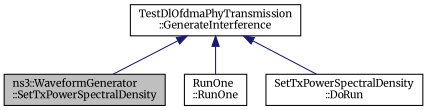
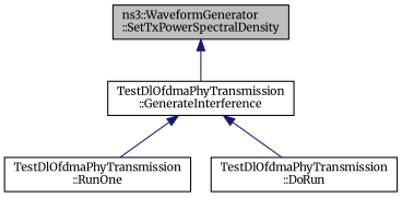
  digraph {
    fontname=Merriweather
    rankdir=TB
    node [color=black fillcolor=white fontname=Merriweather fontsize=10 shape=record style=filled]
    edge [color=midnightblue dir=back fontname=Merriweather fontsize=10 labelfontname=Helvetica labelfontsize=10 style=solid]
    n1 [fillcolor=grey75 fontcolor=black height=0.2 label="ns3::WaveformGenerator\l::SetTxPowerSpectralDensity" width=0.4]
    n2 [height=0.2 label="TestDlOfdmaPhyTransmission\l::GenerateInterference" width=0.4]
-   n3 [height=0.2 label="RunOne\l::RunOne" width=0.4]
-   n4 [height=0.2 label="SetTxPowerSpectralDensity\l::DoRun" width=0.4]
-   n2 -> n1
+   n3 [height=0.2 label="TestDlOfdmaPhyTransmission\l::RunOne" width=0.4]
+   n4 [height=0.2 label="TestDlOfdmaPhyTransmission\l::DoRun" width=0.4]
+   n1 -> n2
    n2 -> n3
    n2 -> n4
  }
